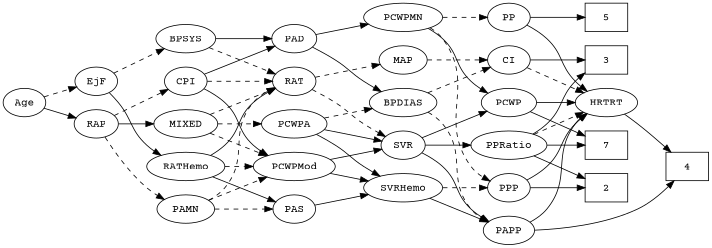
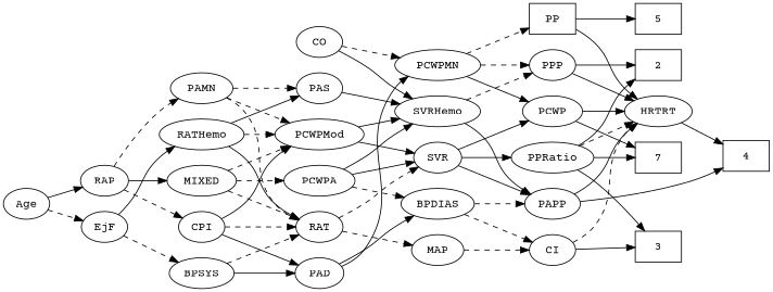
  strict digraph {
    fontname="Courier Prime"
    rankdir=LR
    node [fontname="Courier Prime"]
    edge [fontname="Courier Prime" style=solid]
    n1 [height=0.5 label=7 shape=box width=0.75]
    2 [height=0.5 shape=box width=0.75]
    3 [height=0.5 shape=box width=0.75]
    4 [height=0.5 shape=box width=0.75]
    5 [height=0.5 shape=box width=0.75]
    Age [height=0.5 width=0.75]
    EjF [height=0.5 width=0.75]
    RAP [height=0.5 width=0.77632]
    BPSYS [height=0.5 width=1.0471]
    RATHemo [height=0.5 width=1.3721]
    MIXED [height=0.5 width=1.1193]
    PAMN [height=0.5 width=1.011]
    CPI [height=0.5 width=0.75]
    RAT [height=0.5 width=0.75827]
    PAD [height=0.5 width=0.79437]
    PAS [height=0.5 width=0.75]
    PCWPMod [height=0.5 width=1.4443]
    PCWPA [height=0.5 width=1.1555]
+   CO [height=0.5 width=0.75]
    SVRHemo [height=0.5 width=1.3902]
    PCWPMN [height=0.5 width=1.3902]
    SVR [height=0.5 width=0.77632]
    MAP [height=0.5 width=0.84854]
    BPDIAS [height=0.5 width=1.1735]
    PCWP [height=0.5 width=0.97491]
    PAPP [height=0.5 width=0.88464]
    PPRatio [height=0.5 width=1.1013]
    CI [height=0.5 width=0.75]
    PPP [height=0.5 width=0.75]
-   PP [height=0.5 width=0.75]
+   PP [height=0.5 width=0.75 shape=box]
    HRTRT [height=0.5 width=1.1013]
    Age -> EjF [style=dashed]
    Age -> RAP
    EjF -> BPSYS [style=dashed]
    EjF -> RATHemo
    RAP -> MIXED
    RAP -> PAMN [style=dashed]
    RAP -> CPI [style=dashed]
    BPSYS -> RAT [style=dashed]
    BPSYS -> PAD
    RATHemo -> RAT
    RATHemo -> PAS
    RATHemo -> PCWPMod [style=dashed]
    MIXED -> RAT [style=dashed]
    MIXED -> PCWPMod [style=dashed]
    MIXED -> PCWPA [style=dashed]
    PAMN -> RAT [style=dashed]
    PAMN -> PAS [style=dashed]
    PAMN -> PCWPMod [style=dashed]
    CPI -> RAT [style=dashed]
    CPI -> PAD
    CPI -> PCWPMod
    RAT -> SVR [style=dashed]
    RAT -> MAP [style=dashed]
    PAD -> PCWPMN
    PAD -> BPDIAS
    PAS -> SVRHemo
    PCWPMod -> SVRHemo
    PCWPMod -> SVR
    PCWPA -> SVRHemo
    PCWPA -> SVR
    PCWPA -> BPDIAS [style=dashed]
+   CO -> SVRHemo
+   CO -> PCWPMN [style=dashed]
    SVRHemo -> PAPP
    SVRHemo -> PPP [style=dashed]
    PCWPMN -> PCWP
    PCWPMN -> PPP [style=dashed]
    PCWPMN -> PP [style=dashed]
    SVR -> PCWP
    SVR -> PAPP
    SVR -> PPRatio
    MAP -> CI [style=dashed]
    BPDIAS -> PAPP [style=dashed]
    BPDIAS -> CI [style=dashed]
    PCWP -> n1
    PCWP -> HRTRT
    PAPP -> 4
    PAPP -> HRTRT
    PPRatio -> n1
    PPRatio -> 2
    PPRatio -> 3
    PPRatio -> HRTRT [style=dashed]
    CI -> 3
    CI -> HRTRT [style=dashed]
    PPP -> 2
    PPP -> HRTRT
    PP -> 5
    PP -> HRTRT
    HRTRT -> 4
  }
